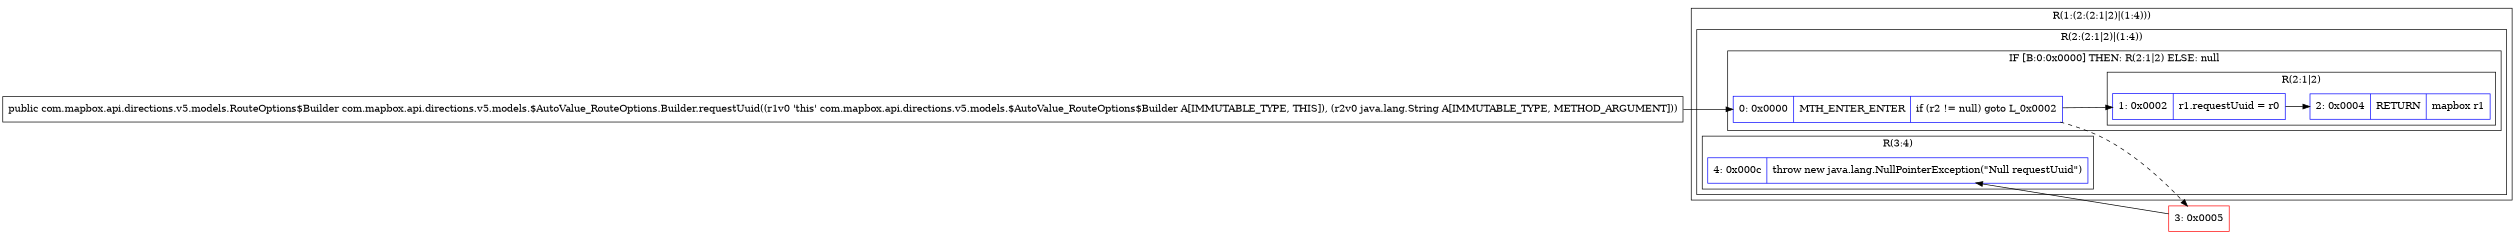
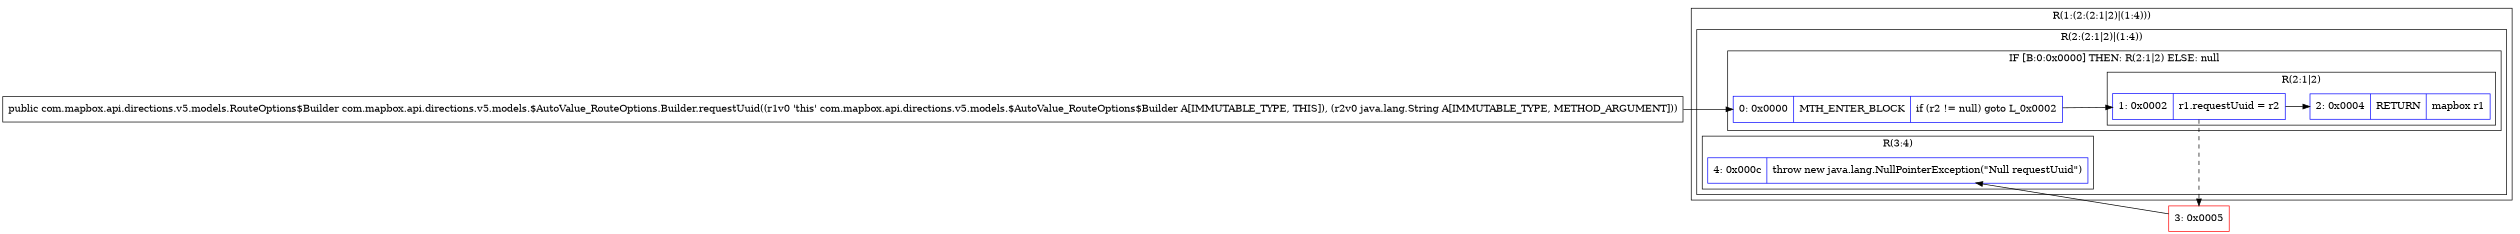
  digraph {
    rankdir=LR
    node [color=blue shape=record]
-   n1 [label="{1\:\ 0x0002|r1.requestUuid = r0\l}"]
+   n1 [label="{1\:\ 0x0002|r1.requestUuid = r2\l}"]
    n2 [label="{2\:\ 0x0004|RETURN\l|mapbox r1\l}"]
-   n3 [label="{0\:\ 0x0000|MTH_ENTER_ENTER\l|if (r2 != null) goto L_0x0002\l}"]
+   n3 [label="{0\:\ 0x0000|MTH_ENTER_BLOCK\l|if (r2 != null) goto L_0x0002\l}"]
    n4 [label="{4\:\ 0x000c|throw new java.lang.NullPointerException(\"Null requestUuid\")\l}"]
    n5 [color=red label="{3\:\ 0x0005}"]
    n6 [label="{public com.mapbox.api.directions.v5.models.RouteOptions$Builder com.mapbox.api.directions.v5.models.$AutoValue_RouteOptions.Builder.requestUuid((r1v0 'this' com.mapbox.api.directions.v5.models.$AutoValue_RouteOptions$Builder A[IMMUTABLE_TYPE, THIS]), (r2v0 java.lang.String A[IMMUTABLE_TYPE, METHOD_ARGUMENT])) }" color=""]
    subgraph cluster_1 {
      label="R(1:(2:(2:1|2)|(1:4)))"
      subgraph cluster_2 {
        label="R(2:(2:1|2)|(1:4))"
        subgraph cluster_3 {
          label="IF [B:0:0x0000] THEN: R(2:1|2) ELSE: null"
          n3
          subgraph cluster_4 {
            label="R(2:1|2)"
            n1
            n2
          }
        }
        subgraph cluster_5 {
          label="R(3:4)"
          n4
        }
      }
    }
    n1 -> n2
    n3 -> n1
-   n3 -> n5 [style=dashed]
+   n1 -> n5 [style=dashed]
    n5 -> n4
    n6 -> n3
  }
